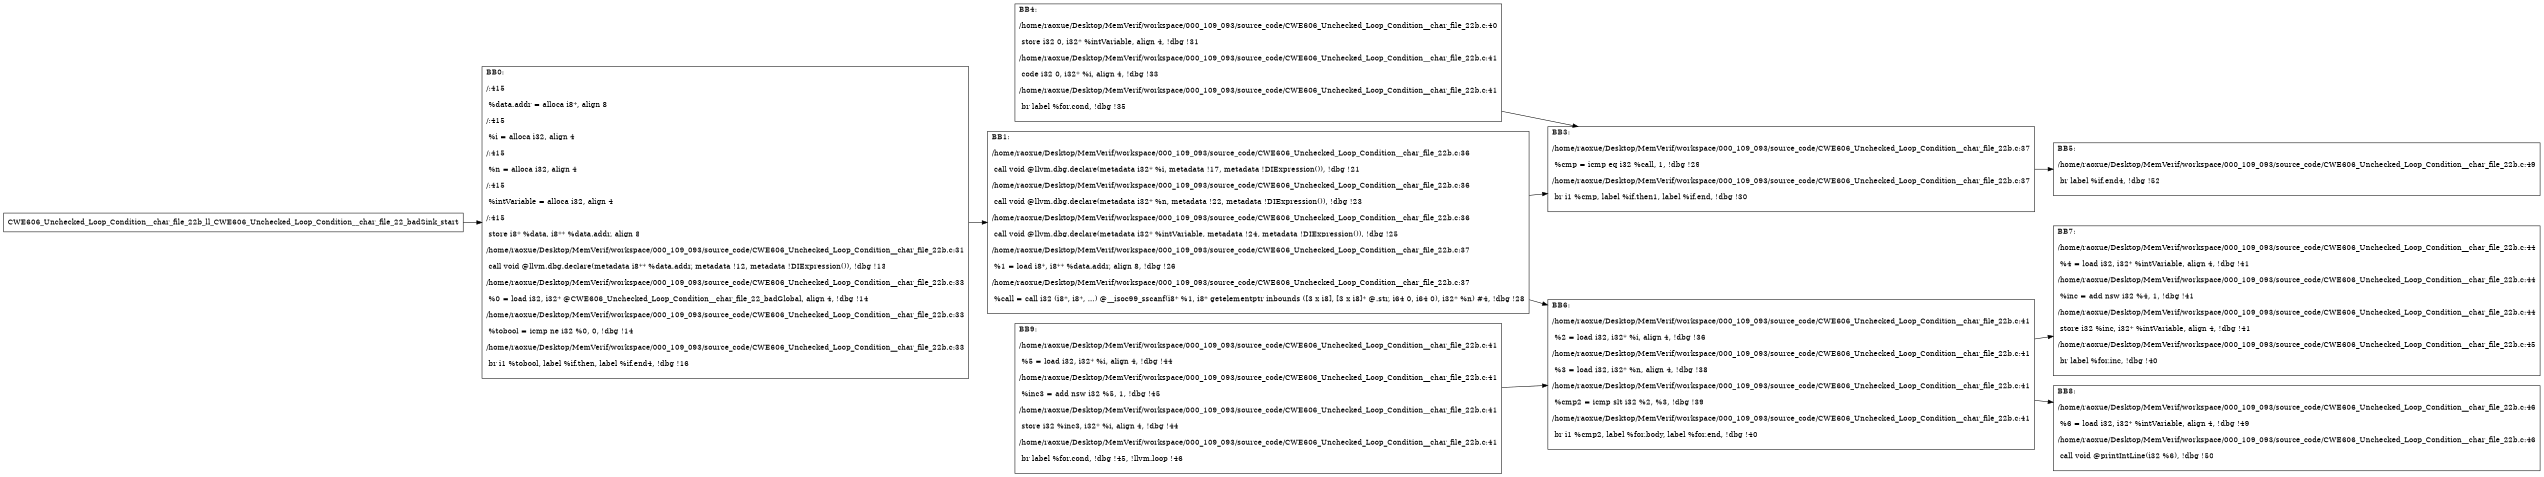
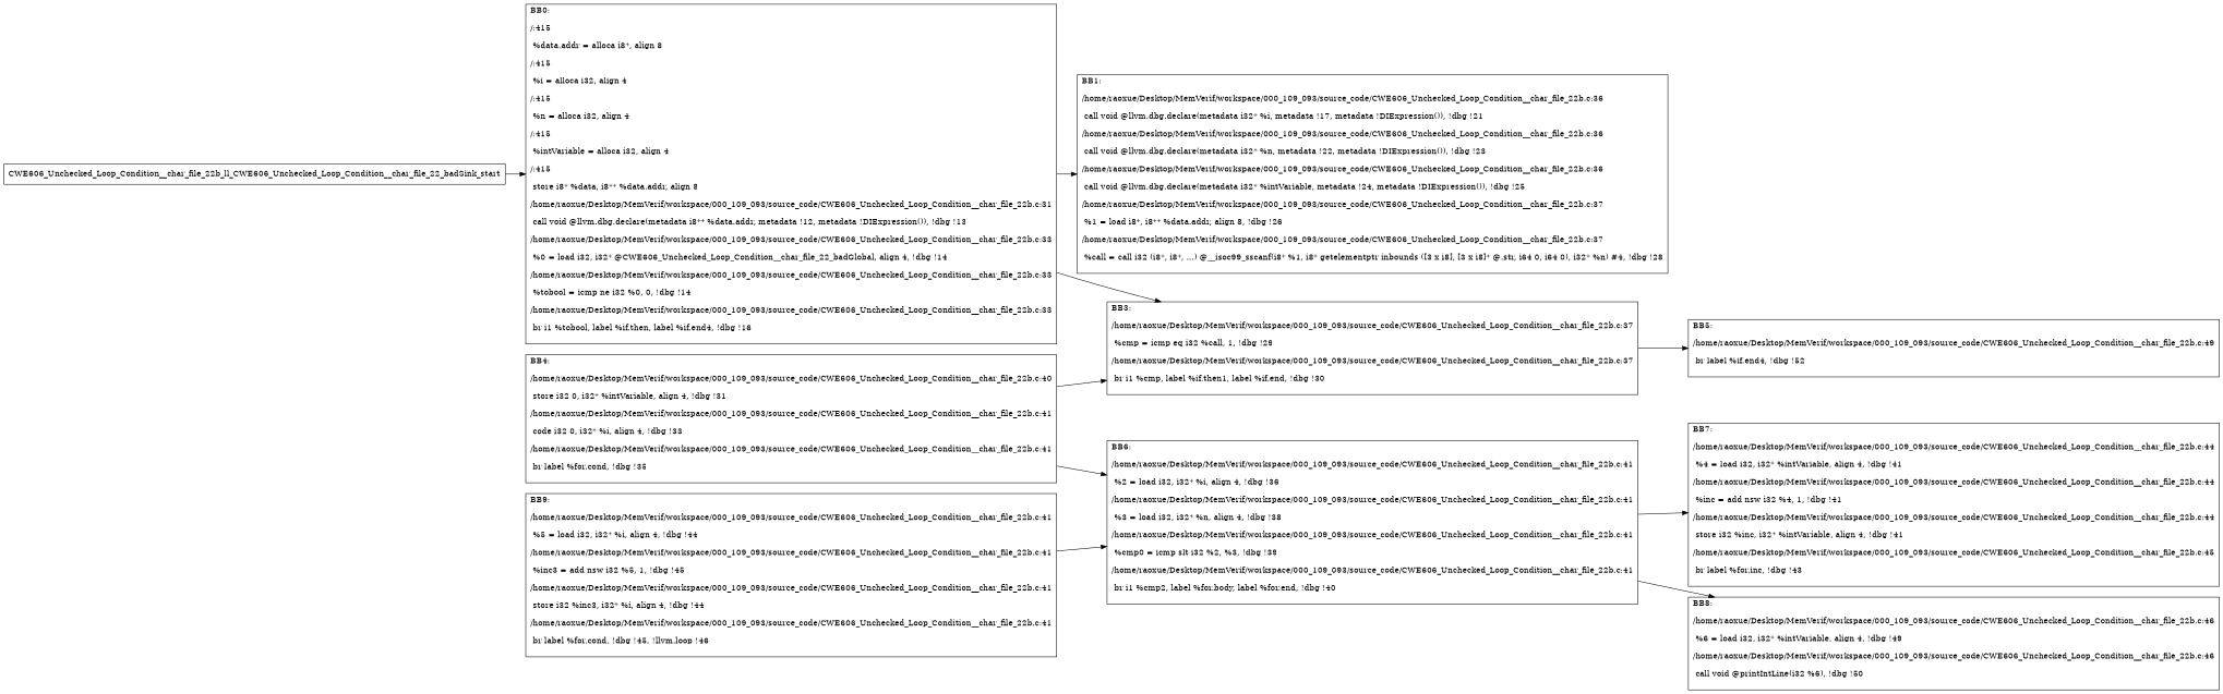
  digraph {
    rankdir=LR
    node [shape=record]
    n1 [label="{CWE606_Unchecked_Loop_Condition__char_file_22b_ll_CWE606_Unchecked_Loop_Condition__char_file_22_badSink_start}"]
    n2 [label="{BB0:\l\l/:415\l\n  %data.addr = alloca i8*, align 8\l\n/:415\l\n  %i = alloca i32, align 4\l\n/:415\l\n  %n = alloca i32, align 4\l\n/:415\l\n  %intVariable = alloca i32, align 4\l\n/:415\l\n  store i8* %data, i8** %data.addr, align 8\l\n/home/raoxue/Desktop/MemVerif/workspace/000_109_093/source_code/CWE606_Unchecked_Loop_Condition__char_file_22b.c:31\l\n  call void @llvm.dbg.declare(metadata i8** %data.addr, metadata !12, metadata !DIExpression()), !dbg !13\l\n/home/raoxue/Desktop/MemVerif/workspace/000_109_093/source_code/CWE606_Unchecked_Loop_Condition__char_file_22b.c:33\l\n  %0 = load i32, i32* @CWE606_Unchecked_Loop_Condition__char_file_22_badGlobal, align 4, !dbg !14\l\n/home/raoxue/Desktop/MemVerif/workspace/000_109_093/source_code/CWE606_Unchecked_Loop_Condition__char_file_22b.c:33\l\n  %tobool = icmp ne i32 %0, 0, !dbg !14\l\n/home/raoxue/Desktop/MemVerif/workspace/000_109_093/source_code/CWE606_Unchecked_Loop_Condition__char_file_22b.c:33\l\n  br i1 %tobool, label %if.then, label %if.end4, !dbg !16\l\n}"]
    n3 [label="{BB1:\l\l/home/raoxue/Desktop/MemVerif/workspace/000_109_093/source_code/CWE606_Unchecked_Loop_Condition__char_file_22b.c:36\l\n  call void @llvm.dbg.declare(metadata i32* %i, metadata !17, metadata !DIExpression()), !dbg !21\l\n/home/raoxue/Desktop/MemVerif/workspace/000_109_093/source_code/CWE606_Unchecked_Loop_Condition__char_file_22b.c:36\l\n  call void @llvm.dbg.declare(metadata i32* %n, metadata !22, metadata !DIExpression()), !dbg !23\l\n/home/raoxue/Desktop/MemVerif/workspace/000_109_093/source_code/CWE606_Unchecked_Loop_Condition__char_file_22b.c:36\l\n  call void @llvm.dbg.declare(metadata i32* %intVariable, metadata !24, metadata !DIExpression()), !dbg !25\l\n/home/raoxue/Desktop/MemVerif/workspace/000_109_093/source_code/CWE606_Unchecked_Loop_Condition__char_file_22b.c:37\l\n  %1 = load i8*, i8** %data.addr, align 8, !dbg !26\l\n/home/raoxue/Desktop/MemVerif/workspace/000_109_093/source_code/CWE606_Unchecked_Loop_Condition__char_file_22b.c:37\l\n  %call = call i32 (i8*, i8*, ...) @__isoc99_sscanf(i8* %1, i8* getelementptr inbounds ([3 x i8], [3 x i8]* @.str, i64 0, i64 0), i32* %n) #4, !dbg !28\l\n}"]
    n4 [label="{BB3:\l\l/home/raoxue/Desktop/MemVerif/workspace/000_109_093/source_code/CWE606_Unchecked_Loop_Condition__char_file_22b.c:37\l\n  %cmp = icmp eq i32 %call, 1, !dbg !29\l\n/home/raoxue/Desktop/MemVerif/workspace/000_109_093/source_code/CWE606_Unchecked_Loop_Condition__char_file_22b.c:37\l\n  br i1 %cmp, label %if.then1, label %if.end, !dbg !30\l\n}"]
    n5 [label="{BB5:\l\l/home/raoxue/Desktop/MemVerif/workspace/000_109_093/source_code/CWE606_Unchecked_Loop_Condition__char_file_22b.c:49\l\n  br label %if.end4, !dbg !52\l\n}"]
    n6 [label="{BB4:\l\l/home/raoxue/Desktop/MemVerif/workspace/000_109_093/source_code/CWE606_Unchecked_Loop_Condition__char_file_22b.c:40\l\n  store i32 0, i32* %intVariable, align 4, !dbg !31\l\n/home/raoxue/Desktop/MemVerif/workspace/000_109_093/source_code/CWE606_Unchecked_Loop_Condition__char_file_22b.c:41\l\n  code i32 0, i32* %i, align 4, !dbg !33\l\n/home/raoxue/Desktop/MemVerif/workspace/000_109_093/source_code/CWE606_Unchecked_Loop_Condition__char_file_22b.c:41\l\n  br label %for.cond, !dbg !35\l\n}"]
-   n7 [label="{BB6:\l\l/home/raoxue/Desktop/MemVerif/workspace/000_109_093/source_code/CWE606_Unchecked_Loop_Condition__char_file_22b.c:41\l\n  %2 = load i32, i32* %i, align 4, !dbg !36\l\n/home/raoxue/Desktop/MemVerif/workspace/000_109_093/source_code/CWE606_Unchecked_Loop_Condition__char_file_22b.c:41\l\n  %3 = load i32, i32* %n, align 4, !dbg !38\l\n/home/raoxue/Desktop/MemVerif/workspace/000_109_093/source_code/CWE606_Unchecked_Loop_Condition__char_file_22b.c:41\l\n  %cmp2 = icmp slt i32 %2, %3, !dbg !39\l\n/home/raoxue/Desktop/MemVerif/workspace/000_109_093/source_code/CWE606_Unchecked_Loop_Condition__char_file_22b.c:41\l\n  br i1 %cmp2, label %for.body, label %for.end, !dbg !40\l\n}"]
-   n8 [label="{BB7:\l\l/home/raoxue/Desktop/MemVerif/workspace/000_109_093/source_code/CWE606_Unchecked_Loop_Condition__char_file_22b.c:44\l\n  %4 = load i32, i32* %intVariable, align 4, !dbg !41\l\n/home/raoxue/Desktop/MemVerif/workspace/000_109_093/source_code/CWE606_Unchecked_Loop_Condition__char_file_22b.c:44\l\n  %inc = add nsw i32 %4, 1, !dbg !41\l\n/home/raoxue/Desktop/MemVerif/workspace/000_109_093/source_code/CWE606_Unchecked_Loop_Condition__char_file_22b.c:44\l\n  store i32 %inc, i32* %intVariable, align 4, !dbg !41\l\n/home/raoxue/Desktop/MemVerif/workspace/000_109_093/source_code/CWE606_Unchecked_Loop_Condition__char_file_22b.c:45\l\n  br label %for.inc, !dbg !40\l\n}"]
+   n7 [label="{BB6:\l\l/home/raoxue/Desktop/MemVerif/workspace/000_109_093/source_code/CWE606_Unchecked_Loop_Condition__char_file_22b.c:41\l\n  %2 = load i32, i32* %i, align 4, !dbg !36\l\n/home/raoxue/Desktop/MemVerif/workspace/000_109_093/source_code/CWE606_Unchecked_Loop_Condition__char_file_22b.c:41\l\n  %3 = load i32, i32* %n, align 4, !dbg !38\l\n/home/raoxue/Desktop/MemVerif/workspace/000_109_093/source_code/CWE606_Unchecked_Loop_Condition__char_file_22b.c:41\l\n  %cmp0 = icmp slt i32 %2, %3, !dbg !39\l\n/home/raoxue/Desktop/MemVerif/workspace/000_109_093/source_code/CWE606_Unchecked_Loop_Condition__char_file_22b.c:41\l\n  br i1 %cmp2, label %for.body, label %for.end, !dbg !40\l\n}"]
+   n8 [label="{BB7:\l\l/home/raoxue/Desktop/MemVerif/workspace/000_109_093/source_code/CWE606_Unchecked_Loop_Condition__char_file_22b.c:44\l\n  %4 = load i32, i32* %intVariable, align 4, !dbg !41\l\n/home/raoxue/Desktop/MemVerif/workspace/000_109_093/source_code/CWE606_Unchecked_Loop_Condition__char_file_22b.c:44\l\n  %inc = add nsw i32 %4, 1, !dbg !41\l\n/home/raoxue/Desktop/MemVerif/workspace/000_109_093/source_code/CWE606_Unchecked_Loop_Condition__char_file_22b.c:44\l\n  store i32 %inc, i32* %intVariable, align 4, !dbg !41\l\n/home/raoxue/Desktop/MemVerif/workspace/000_109_093/source_code/CWE606_Unchecked_Loop_Condition__char_file_22b.c:45\l\n  br label %for.inc, !dbg !43\l\n}"]
    n9 [label="{BB8:\l\l/home/raoxue/Desktop/MemVerif/workspace/000_109_093/source_code/CWE606_Unchecked_Loop_Condition__char_file_22b.c:46\l\n  %6 = load i32, i32* %intVariable, align 4, !dbg !49\l\n/home/raoxue/Desktop/MemVerif/workspace/000_109_093/source_code/CWE606_Unchecked_Loop_Condition__char_file_22b.c:46\l\n  call void @printIntLine(i32 %6), !dbg !50\l\n}"]
    n10 [label="{BB9:\l\l/home/raoxue/Desktop/MemVerif/workspace/000_109_093/source_code/CWE606_Unchecked_Loop_Condition__char_file_22b.c:41\l\n  %5 = load i32, i32* %i, align 4, !dbg !44\l\n/home/raoxue/Desktop/MemVerif/workspace/000_109_093/source_code/CWE606_Unchecked_Loop_Condition__char_file_22b.c:41\l\n  %inc3 = add nsw i32 %5, 1, !dbg !45\l\n/home/raoxue/Desktop/MemVerif/workspace/000_109_093/source_code/CWE606_Unchecked_Loop_Condition__char_file_22b.c:41\l\n  store i32 %inc3, i32* %i, align 4, !dbg !44\l\n/home/raoxue/Desktop/MemVerif/workspace/000_109_093/source_code/CWE606_Unchecked_Loop_Condition__char_file_22b.c:41\l\n  br label %for.cond, !dbg !45, !llvm.loop !46\l\n}"]
    n1 -> n2
    n2 -> n3
-   n3 -> n4
+   n2 -> n4
    n4 -> n5
    n6 -> n4
-   n3 -> n7
+   n6 -> n7
    n7 -> n8
    n7 -> n9
    n10 -> n7
  }
